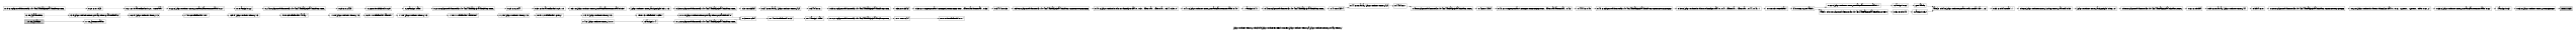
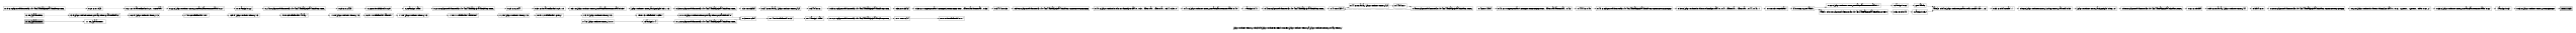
  digraph {
    label="jphp.runtime.Memory __include(jphp.runtime.env.Environment,jphp.runtime.Memory[],jphp.runtime.memory.ArrayMemory)"
    rankdir=LR
    node [shape=box]
-   n1 [fillcolor=gray label="r0 := @static0" style=filled]
-   n2 [label="r1 := @toImmutable1"]
+   n1 [fillcolor=gray label="r0 := @parameter0" style=filled]
+   n2 [label="r1 := @parameter1"]
    n3 [label="r2 := @parameter2"]
    n4 [label="r3 = jphp.runtime.memory.ArrayMemory.valueOfRef(r2)"]
    n5 [label="r68 = (jphp.runtime.Memory) r3"]
    n6 [label="r4 = r68.refOfIndex(\"ret\")"]
    n7 [label="r69 = (jphp.runtime.Memory) r3"]
    n8 [label="r5 = r69.refOfIndex(\"array\")"]
    n9 [label="r70 = (jphp.runtime.Memory) r3"]
    n10 [label="r6 = r70.refOfIndex(\"tainted\")"]
    n11 [label="r71 = (jphp.runtime.Memory) r3"]
    n12 [label="r7 = r71.refOfIndex(\"sanitized\")"]
    n13 [label="r72 = (jphp.runtime.Memory) r3"]
    n14 [label="r8 = r72.refOfIndex(\"query\")"]
    n15 [label="r73 = (jphp.runtime.Memory) r3"]
    n16 [label="r9 = r73.refOfIndex(\"_GET\")"]
    n17 [label="$r10 = jphp.runtime.memory.ArrayMemory.createListed(0)"]
    n18 [label="$r13 = $r12[0]"]
    n19 [label="r74 = (jphp.runtime.Memory) $r10"]
    n20 [label="r5.assign(r74)"]
    n21 [label="$r12 = $php_module_m08d311b745c44fe5af63c3da4e5c9b86.$TRC"]
    n22 [label="$r14 = r5.refOfPush($r13)"]
    n23 [label="$r14.assign(\"safe\")"]
    n24 [label="$r16 = $php_module_m08d311b745c44fe5af63c3da4e5c9b86.$TRC"]
    n25 [label="$r17 = $r16[1]"]
    n26 [label="$r18 = r5.refOfPush($r17)"]
    n27 [label="$r19 = $php_module_m08d311b745c44fe5af63c3da4e5c9b86.$TRC"]
    n28 [label="$r20 = $r19[2]"]
    n29 [label="$r21 = r9.valueOfIndex($r20, \"userData\")"]
    n30 [label="$r22 = jphp.runtime.Memory.__static_fast_toImmutable($r21)"]
    n31 [label="$r18.assign($r22)"]
    n32 [label="$r24 = $php_module_m08d311b745c44fe5af63c3da4e5c9b86.$TRC"]
    n33 [label="$r25 = $r24[3]"]
    n34 [label="$r26 = r5.refOfPush($r25)"]
    n35 [label="$r26.assign(\"safe\")"]
    n36 [label="$r28 = $php_module_m08d311b745c44fe5af63c3da4e5c9b86.$TRC"]
    n37 [label="$r29 = $r28[4]"]
    n38 [label="$r30 = r5.valueOfIndex($r29, 1L)"]
    n39 [label="$r31 = jphp.runtime.Memory.__static_fast_toImmutable($r30)"]
    n40 [label="jphp.runtime.Memory.assignRight($r31, r6)"]
    n41 [label="$r33 = $php_module_m08d311b745c44fe5af63c3da4e5c9b86.$TRC"]
    n42 [label="$r37 = $r33[5]"]
    n43 [label="$r34 = newarray (jphp.runtime.Memory)[2]"]
    n44 [label="$r34[0] = r6"]
    n45 [label="$r35 = $php_module_m08d311b745c44fe5af63c3da4e5c9b86.$TRC"]
    n46 [label="$r36 = $r35[6]"]
    n47 [label="$r38 = r0.__getConstant(\"FILTER_SANITIZE_EMAIL\", \"filter_sanitize_email\", $r36)"]
    n48 [label="$r34[1] = $r38"]
    n49 [label="$r39 = $php_module_m08d311b745c44fe5af63c3da4e5c9b86.$CALL_FUNC_CACHE"]
    n50 [label="$r40 = jphp.runtime.invoke.InvokeHelper.call(r0, $r37, \"filter_var\", \"filter_var\", $r34, $r39, 0)"]
    n51 [label="$r41 = jphp.runtime.Memory.__static_fast_toImmutable($r40)"]
    n52 [label="r7.assign($r41)"]
    n53 [label="$r43 = $php_module_m08d311b745c44fe5af63c3da4e5c9b86.$TRC"]
    n54 [label="$r47 = $r43[7]"]
    n55 [label="$r44 = newarray (jphp.runtime.Memory)[2]"]
    n56 [label="$r44[0] = r7"]
    n57 [label="$r45 = $php_module_m08d311b745c44fe5af63c3da4e5c9b86.$TRC"]
    n58 [label="$r46 = $r45[8]"]
    n59 [label="$r48 = r0.__getConstant(\"FILTER_VALIDATE_EMAIL\", \"filter_validate_email\", $r46)"]
    n60 [label="$r44[1] = $r48"]
    n61 [label="$r49 = $php_module_m08d311b745c44fe5af63c3da4e5c9b86.$CALL_FUNC_CACHE"]
    n62 [label="$r50 = jphp.runtime.invoke.InvokeHelper.call(r0, $r47, \"filter_var\", \"filter_var\", $r44, $r49, 1)"]
    n63 [label="$z0 = $r50.toBoolean()"]
    n64 [label="if $z0 == 0 goto label1"]
    n65 [label="$r66 = jphp.runtime.Memory.__static_fast_toImmutable(r7)"]
    n66 [label="label1: $r51 = $php_module_m08d311b745c44fe5af63c3da4e5c9b86.$MEM"]
    n67 [label="r6.assign($r66)"]
    n68 [label="$r52 = $r51[0]"]
    n69 [label="goto label2"]
    n70 [label="r6.assign($r52)"]
    n71 [label="label2: $r54 = jphp.runtime.OperatorUtils.concat(\"cat \'\", r6)"]
    n72 [label="$r55 = $r54.concat(\"\'\")"]
    n73 [label="$r56 = jphp.runtime.memory.StringMemory.valueOf($r55)"]
    n74 [label="jphp.runtime.Memory.assignRight($r56, r8)"]
    n75 [label="$r58 = $php_module_m08d311b745c44fe5af63c3da4e5c9b86.$TRC"]
    n76 [label="$r61 = $r58[9]"]
    n77 [label="$r59 = newarray (jphp.runtime.Memory)[1]"]
    n78 [label="$r59[0] = r8"]
    n79 [label="$r60 = $php_module_m08d311b745c44fe5af63c3da4e5c9b86.$CALL_FUNC_CACHE"]
    n80 [label="$r62 = jphp.runtime.invoke.InvokeHelper.call(r0, $r61, \"system\", \"system\", $r59, $r60, 2)"]
    n81 [label="$r63 = jphp.runtime.Memory.__static_fast_toImmutable($r62)"]
    n82 [label="r4.assign($r63)"]
    n83 [label="$r65 = jphp.runtime.Memory.UNDEFINED"]
    n84 [fillcolor=lightgray label="return $r65" style=filled]
    n1 -> n2
    n3 -> n4
    n4 -> n5
    n5 -> n6
    n6 -> n7
    n7 -> n8
    n8 -> n9
    n9 -> n10
    n10 -> n11
    n11 -> n12
    n12 -> n13
    n13 -> n14
    n14 -> n15
    n15 -> n16
    n16 -> n17
    n17 -> n18
    n18 -> n22
    n19 -> n20
    n20 -> n21
    n21 -> n18
    n22 -> n23
    n23 -> n24
    n24 -> n25
    n25 -> n26
    n27 -> n28
    n28 -> n29
    n29 -> n30
    n30 -> n31
    n31 -> n32
    n32 -> n33
    n33 -> n34
    n34 -> n35
    n35 -> n36
    n36 -> n37
    n37 -> n38
    n38 -> n39
    n39 -> n40
    n40 -> n41
    n41 -> n42
    n42 -> n43
    n43 -> n44
    n44 -> n45
    n45 -> n46
    n46 -> n47
    n47 -> n48
    n48 -> n49
    n49 -> n50
    n50 -> n51
    n51 -> n52
    n52 -> n53
    n53 -> n54
    n54 -> n55
    n55 -> n56
    n56 -> n57
-   n57 -> n58
+   n57 -> n54
    n58 -> n59
    n59 -> n60
    n60 -> n61
    n61 -> n62
    n62 -> n63
    n63 -> n64
    n64 -> n65
    n64 -> n66
    n65 -> n67
    n66 -> n68
    n67 -> n69
    n68 -> n70
    n69 -> n71
    n70 -> n71
    n71 -> n72
    n72 -> n73
    n73 -> n74
    n74 -> n75
    n75 -> n76
    n76 -> n77
    n77 -> n78
    n78 -> n79
    n79 -> n80
    n80 -> n81
    n81 -> n82
    n82 -> n83
    n83 -> n84
  }
